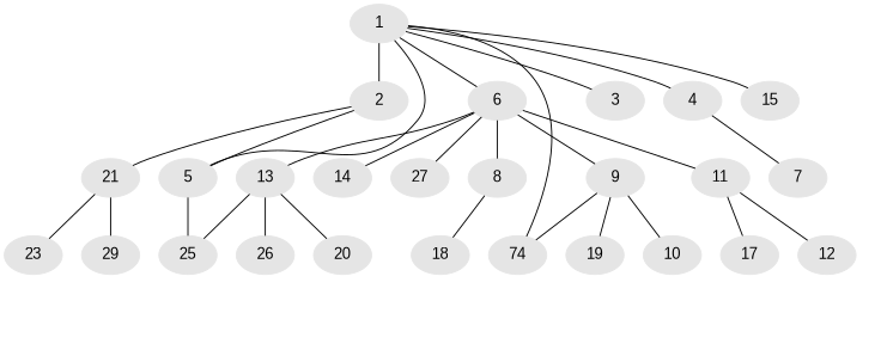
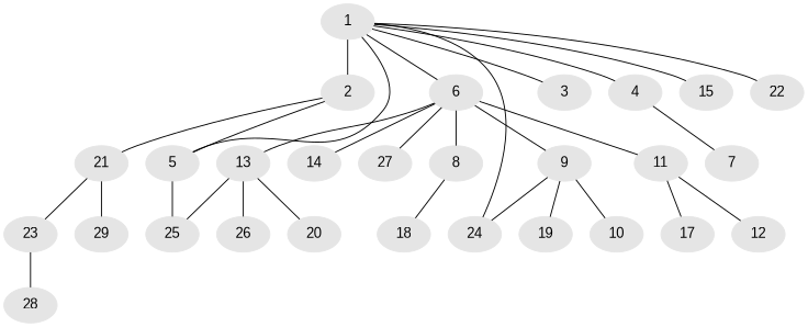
  graph {
    fontname="Liberation Sans"
    node [color=gray90 fontname="Liberation Sans" style=filled]
    edge [fontname="Liberation Sans" weight=1.0]
    1
    2
    3
    4
    5
    6
    15
-   24 [label=74]
+   22
+   24
    21
    7
    25
    8
    9
    11
    13
    14
    27
    23
    29
    18
    10
    19
    12
    17
    20
    26
+   28
    1 -- 2 [weight=9.0]
    1 -- 3
    1 -- 4
    1 -- 5
    1 -- 6
    1 -- 15
+   1 -- 22
    1 -- 24
    2 -- 5 [weight=2.0]
    2 -- 21
    4 -- 7
    5 -- 25
    6 -- 8
    6 -- 9
    6 -- 11
    6 -- 13
    6 -- 14
    6 -- 27
    21 -- 23
    21 -- 29
    8 -- 18
    9 -- 24
    9 -- 10 [weight=2.0]
    9 -- 19
    11 -- 12
    11 -- 17
    13 -- 25
    13 -- 20
    13 -- 26
+   23 -- 28
  }
